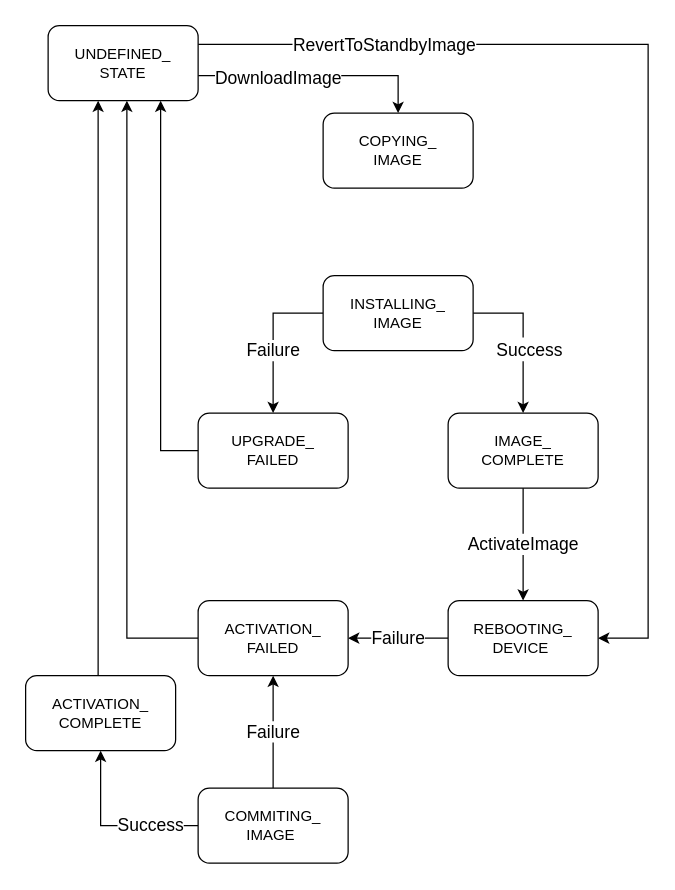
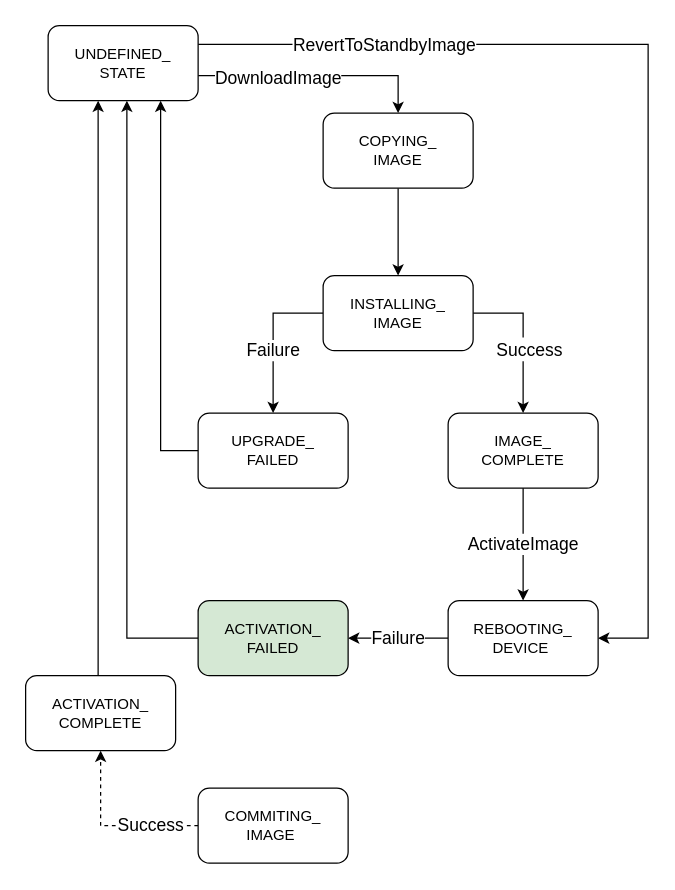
  <mxCell id="0" />
  <mxCell id="1" parent="0" />
  <mxCell id="2" style="edgeStyle=orthogonalEdgeStyle;rounded=0;orthogonalLoop=1;jettySize=auto;html=1;entryX=0.5;entryY=0;entryDx=0;entryDy=0;" parent="1" source="6" target="8" edge="1"><mxGeometry relative="1" as="geometry"><Array as="points"><mxPoint x="318" y="60" /></Array></mxGeometry></mxCell>
  <mxCell id="3" value="&lt;font style=&quot;font-size: 14px;&quot;&gt;DownloadImage&lt;/font&gt;" style="edgeLabel;html=1;align=center;verticalAlign=middle;resizable=0;points=[];fontSize=14;" parent="2" vertex="1" connectable="0"><mxGeometry x="-0.338" y="-1" relative="1" as="geometry"><mxPoint as="offset" /></mxGeometry></mxCell>
  <mxCell id="4" style="edgeStyle=orthogonalEdgeStyle;rounded=0;orthogonalLoop=1;jettySize=auto;html=1;exitX=1;exitY=0.25;exitDx=0;exitDy=0;entryX=1;entryY=0.5;entryDx=0;entryDy=0;fontSize=14;" parent="1" source="6" target="19" edge="1"><mxGeometry relative="1" as="geometry"><Array as="points"><mxPoint x="518" y="35" /><mxPoint x="518" y="510" /></Array></mxGeometry></mxCell>
  <mxCell id="5" value="RevertToStandbyImage" style="edgeLabel;html=1;align=center;verticalAlign=middle;resizable=0;points=[];fontSize=14;" parent="4" vertex="1" connectable="0"><mxGeometry x="-0.661" relative="1" as="geometry"><mxPoint as="offset" /></mxGeometry></mxCell>
  <mxCell id="6" value="UNDEFINED_&lt;br&gt;STATE" style="rounded=1;whiteSpace=wrap;html=1;" parent="1" vertex="1"><mxGeometry x="38" y="20" width="120" height="60" as="geometry" /></mxCell>
+ <mxCell id="7" style="edgeStyle=orthogonalEdgeStyle;rounded=0;orthogonalLoop=1;jettySize=auto;html=1;exitX=0.5;exitY=1;exitDx=0;exitDy=0;entryX=0.5;entryY=0;entryDx=0;entryDy=0;" parent="1" source="8" target="13" edge="1"><mxGeometry relative="1" as="geometry" /></mxCell>
  <mxCell id="8" value="&lt;div&gt;COPYING_&lt;/div&gt;&lt;div&gt;IMAGE&lt;/div&gt;" style="rounded=1;whiteSpace=wrap;html=1;" parent="1" vertex="1"><mxGeometry x="258" y="90" width="120" height="60" as="geometry" /></mxCell>
  <mxCell id="9" style="edgeStyle=orthogonalEdgeStyle;rounded=0;orthogonalLoop=1;jettySize=auto;html=1;" parent="1" source="13" edge="1"><mxGeometry relative="1" as="geometry"><mxPoint x="418" y="330" as="targetPoint" /><Array as="points"><mxPoint x="418" y="250" /></Array></mxGeometry></mxCell>
  <mxCell id="10" value="Text" style="edgeLabel;html=1;align=center;verticalAlign=middle;resizable=0;points=[];fontSize=14;" parent="9" vertex="1" connectable="0"><mxGeometry x="0.117" y="1" relative="1" as="geometry"><mxPoint as="offset" /></mxGeometry></mxCell>
  <mxCell id="11" value="Success" style="edgeLabel;html=1;align=center;verticalAlign=middle;resizable=0;points=[];fontSize=14;" parent="9" vertex="1" connectable="0"><mxGeometry x="0.15" y="4" relative="1" as="geometry"><mxPoint as="offset" /></mxGeometry></mxCell>
  <mxCell id="12" value="Failure" style="edgeStyle=orthogonalEdgeStyle;rounded=0;orthogonalLoop=1;jettySize=auto;html=1;exitX=0;exitY=0.5;exitDx=0;exitDy=0;entryX=0.5;entryY=0;entryDx=0;entryDy=0;fontSize=14;" parent="1" source="13" target="17" edge="1"><mxGeometry x="0.167" relative="1" as="geometry"><mxPoint as="offset" /></mxGeometry></mxCell>
  <mxCell id="13" value="&lt;div&gt;INSTALLING_&lt;/div&gt;&lt;div&gt;IMAGE&lt;/div&gt;" style="rounded=1;whiteSpace=wrap;html=1;" parent="1" vertex="1"><mxGeometry x="258" y="220" width="120" height="60" as="geometry" /></mxCell>
  <mxCell id="14" value="&lt;div&gt;IMAGE_&lt;/div&gt;&lt;div&gt;COMPLETE&lt;/div&gt;" style="rounded=1;whiteSpace=wrap;html=1;" parent="1" vertex="1"><mxGeometry x="358" y="330" width="120" height="60" as="geometry" /></mxCell>
  <mxCell id="15" value="ActivateImage" style="edgeStyle=orthogonalEdgeStyle;rounded=0;orthogonalLoop=1;jettySize=auto;html=1;exitX=0.5;exitY=1;exitDx=0;exitDy=0;entryX=0.5;entryY=0;entryDx=0;entryDy=0;fontSize=14;" parent="1" source="14" target="19" edge="1"><mxGeometry relative="1" as="geometry" /></mxCell>
  <mxCell id="16" style="edgeStyle=orthogonalEdgeStyle;rounded=0;orthogonalLoop=1;jettySize=auto;html=1;fontSize=14;" parent="1" source="17" edge="1"><mxGeometry relative="1" as="geometry"><mxPoint x="128" y="80" as="targetPoint" /><Array as="points"><mxPoint x="128" y="360" /></Array></mxGeometry></mxCell>
  <mxCell id="17" value="&lt;div&gt;UPGRADE_&lt;/div&gt;&lt;div&gt;FAILED&lt;/div&gt;" style="rounded=1;whiteSpace=wrap;html=1;" parent="1" vertex="1"><mxGeometry x="158" y="330" width="120" height="60" as="geometry" /></mxCell>
  <mxCell id="18" value="Failure" style="edgeStyle=orthogonalEdgeStyle;rounded=0;orthogonalLoop=1;jettySize=auto;html=1;entryX=1;entryY=0.5;entryDx=0;entryDy=0;fontSize=14;" parent="1" source="19" target="21" edge="1"><mxGeometry relative="1" as="geometry" /></mxCell>
  <mxCell id="19" value="&lt;div&gt;REBOOTING_&lt;/div&gt;&lt;div&gt;DEVICE&amp;nbsp;&lt;/div&gt;" style="rounded=1;whiteSpace=wrap;html=1;" parent="1" vertex="1"><mxGeometry x="358" y="480" width="120" height="60" as="geometry" /></mxCell>
  <mxCell id="20" style="edgeStyle=orthogonalEdgeStyle;rounded=0;orthogonalLoop=1;jettySize=auto;html=1;fontSize=14;" parent="1" source="21" edge="1"><mxGeometry relative="1" as="geometry"><mxPoint x="101" y="80" as="targetPoint" /><Array as="points"><mxPoint x="101" y="510" /></Array></mxGeometry></mxCell>
- <mxCell id="21" value="ACTIVATION_&lt;br&gt;FAILED" style="rounded=1;whiteSpace=wrap;html=1;" parent="1" vertex="1"><mxGeometry x="158" y="480" width="120" height="60" as="geometry" /></mxCell>
- <mxCell id="22" value="Failure" style="edgeStyle=orthogonalEdgeStyle;rounded=0;orthogonalLoop=1;jettySize=auto;html=1;exitX=0.5;exitY=0;exitDx=0;exitDy=0;entryX=0.5;entryY=1;entryDx=0;entryDy=0;fontSize=14;" parent="1" source="24" target="21" edge="1"><mxGeometry relative="1" as="geometry" /></mxCell>
- <mxCell id="23" value="Success" style="edgeStyle=orthogonalEdgeStyle;rounded=0;orthogonalLoop=1;jettySize=auto;html=1;exitX=0;exitY=0.5;exitDx=0;exitDy=0;entryX=0.5;entryY=1;entryDx=0;entryDy=0;fontSize=14;" parent="1" source="24" target="26" edge="1"><mxGeometry x="-0.449" relative="1" as="geometry"><Array as="points"><mxPoint x="80" y="660" /></Array><mxPoint as="offset" /></mxGeometry></mxCell>
+ <mxCell id="21" value="ACTIVATION_&lt;br&gt;FAILED" style="rounded=1;whiteSpace=wrap;html=1;fillColor=#d5e8d4;" parent="1" vertex="1"><mxGeometry x="158" y="480" width="120" height="60" as="geometry" /></mxCell>
+ <mxCell id="23" value="Success" style="edgeStyle=orthogonalEdgeStyle;rounded=0;orthogonalLoop=1;jettySize=auto;html=1;exitX=0;exitY=0.5;exitDx=0;exitDy=0;entryX=0.5;entryY=1;entryDx=0;entryDy=0;fontSize=14;dashed=1;" parent="1" source="24" target="26" edge="1"><mxGeometry x="-0.449" relative="1" as="geometry"><Array as="points"><mxPoint x="80" y="660" /></Array><mxPoint as="offset" /></mxGeometry></mxCell>
  <mxCell id="24" value="&lt;div&gt;COMMITING_&lt;/div&gt;&lt;div&gt;IMAGE&amp;nbsp;&lt;/div&gt;" style="rounded=1;whiteSpace=wrap;html=1;" parent="1" vertex="1"><mxGeometry x="158" y="630" width="120" height="60" as="geometry" /></mxCell>
  <mxCell id="25" style="edgeStyle=orthogonalEdgeStyle;rounded=0;orthogonalLoop=1;jettySize=auto;html=1;exitX=0.5;exitY=0;exitDx=0;exitDy=0;fontSize=14;" parent="1" source="26" edge="1"><mxGeometry relative="1" as="geometry"><mxPoint x="78" y="80" as="targetPoint" /><Array as="points"><mxPoint x="78" y="540" /></Array></mxGeometry></mxCell>
  <mxCell id="26" value="&lt;div&gt;ACTIVATION_&lt;/div&gt;&lt;div&gt;COMPLETE&lt;/div&gt;" style="rounded=1;whiteSpace=wrap;html=1;" parent="1" vertex="1"><mxGeometry x="20" y="540" width="120" height="60" as="geometry" /></mxCell>
